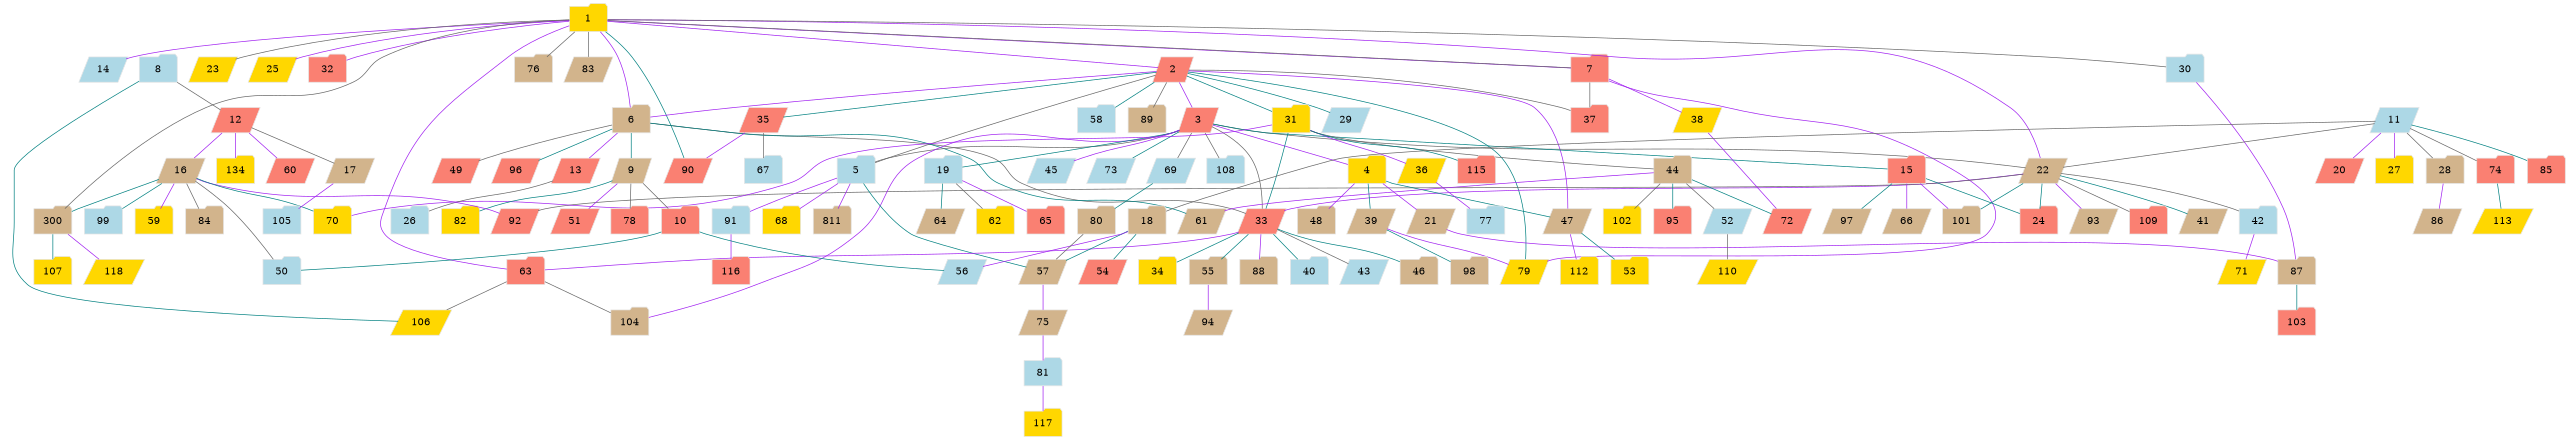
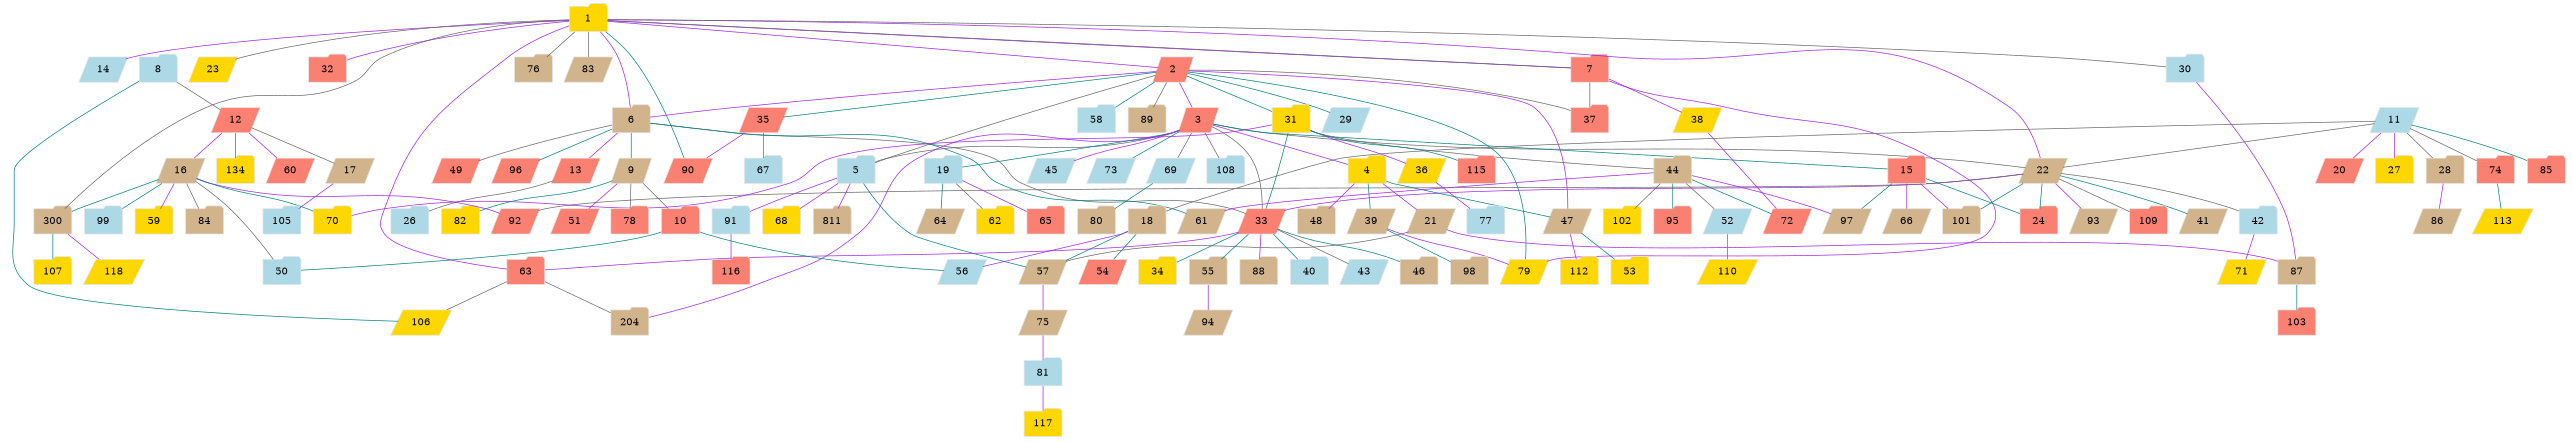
  graph {
    node [color=gray90 fillcolor=tan shape=folder style=filled]
    edge [color=purple]
    1 [fillcolor=gold]
    2 [fillcolor=salmon shape=parallelogram]
    6
    7 [fillcolor=salmon]
    14 [fillcolor=lightblue shape=parallelogram]
    22 [shape=parallelogram]
    23 [fillcolor=gold shape=parallelogram]
-   25 [fillcolor=gold shape=parallelogram]
    30 [fillcolor=lightblue]
    32 [fillcolor=salmon]
    63 [fillcolor=salmon]
    76
    83 [shape=parallelogram]
    90 [fillcolor=salmon shape=parallelogram]
    n15 [label=300]
    3 [fillcolor=salmon shape=parallelogram]
    5 [fillcolor=lightblue]
    29 [fillcolor=lightblue shape=parallelogram]
    31 [fillcolor=gold]
    35 [fillcolor=salmon shape=parallelogram]
    37 [fillcolor=salmon]
    47 [shape=parallelogram]
    58 [fillcolor=lightblue]
    79 [fillcolor=gold shape=parallelogram]
    89
    33 [fillcolor=salmon shape=parallelogram]
    9 [shape=parallelogram]
    13 [fillcolor=salmon shape=parallelogram]
    49 [fillcolor=salmon shape=parallelogram]
    61 [shape=parallelogram]
    96 [fillcolor=salmon shape=parallelogram]
    38 [fillcolor=gold shape=parallelogram]
    24 [fillcolor=salmon]
    101
    92 [fillcolor=salmon shape=parallelogram]
    41 [shape=parallelogram]
    42 [fillcolor=lightblue]
    93 [shape=parallelogram]
    109 [fillcolor=salmon]
    87
-   104
+   104 [label=204]
    106 [fillcolor=gold shape=parallelogram]
    107 [fillcolor=gold]
    118 [fillcolor=gold shape=parallelogram]
    4 [fillcolor=gold]
    15 [fillcolor=salmon]
    19 [fillcolor=lightblue]
    45 [fillcolor=lightblue shape=parallelogram]
    69 [fillcolor=lightblue shape=parallelogram]
    73 [fillcolor=lightblue shape=parallelogram]
    108 [fillcolor=lightblue]
    57 [shape=parallelogram]
    68 [fillcolor=gold]
    91 [fillcolor=lightblue]
    n55 [label=811]
    70 [fillcolor=gold]
    36 [fillcolor=gold shape=parallelogram]
    44
    115 [fillcolor=salmon]
    67 [fillcolor=lightblue]
    53 [fillcolor=gold]
    112 [fillcolor=gold]
    21 [shape=parallelogram]
    39 [shape=parallelogram]
    48
    11 [fillcolor=lightblue shape=parallelogram]
    18
    20 [fillcolor=salmon shape=parallelogram]
    27 [fillcolor=gold]
    28
    74 [fillcolor=salmon]
    85 [fillcolor=salmon]
    66 [shape=parallelogram]
    97 [shape=parallelogram]
    62 [fillcolor=gold]
    64 [shape=parallelogram]
    65 [fillcolor=salmon]
    34 [fillcolor=gold]
    40 [fillcolor=lightblue]
    43 [fillcolor=lightblue shape=parallelogram]
    46
    55
    88
    80
    98
    75 [shape=parallelogram]
    116 [fillcolor=salmon]
    10 [fillcolor=salmon]
    51 [fillcolor=salmon shape=parallelogram]
    78 [fillcolor=salmon]
    82 [fillcolor=gold]
    26 [fillcolor=lightblue]
    8 [fillcolor=lightblue]
    12 [fillcolor=salmon shape=parallelogram]
    72 [fillcolor=salmon shape=parallelogram]
    16 [shape=parallelogram]
    17 [shape=parallelogram]
    60 [fillcolor=salmon shape=parallelogram]
    n99 [fillcolor=gold label=134]
    50 [fillcolor=lightblue]
    56 [fillcolor=lightblue shape=parallelogram]
    54 [fillcolor=salmon shape=parallelogram]
    86 [shape=parallelogram]
    113 [fillcolor=gold shape=parallelogram]
    59 [fillcolor=gold]
    84
    99 [fillcolor=lightblue]
    105 [fillcolor=lightblue]
    103 [fillcolor=salmon]
    71 [fillcolor=gold shape=parallelogram]
    77 [fillcolor=lightblue]
    52 [fillcolor=lightblue shape=parallelogram]
    95 [fillcolor=salmon]
    102 [fillcolor=gold]
    94 [shape=parallelogram]
    110 [fillcolor=gold shape=parallelogram]
    81 [fillcolor=lightblue]
    117 [fillcolor=gold]
    1 -- 2
    1 -- 6
    1 -- 7
    1 -- 7 [color=gray40]
    1 -- 14
    1 -- 22
    1 -- 23 [color=gray40]
-   1 -- 25
    1 -- 30 [color=gray40]
    1 -- 32
    1 -- 63
    1 -- 76 [color=gray40]
    1 -- 83 [color=gray40]
    1 -- 90 [color=teal]
    1 -- n15 [color=gray40]
    2 -- 6
    2 -- 3
    2 -- 5 [color=gray40]
    2 -- 29 [color=teal]
    2 -- 31 [color=teal]
    2 -- 35 [color=teal]
    2 -- 37 [color=gray40]
    2 -- 47
    2 -- 58 [color=teal]
    2 -- 79 [color=teal]
    2 -- 89 [color=gray40]
    6 -- 33 [color=gray40]
    6 -- 9 [color=teal]
    6 -- 13
    6 -- 49 [color=gray40]
    6 -- 61 [color=teal]
    6 -- 96 [color=teal]
    7 -- 37 [color=gray40]
    7 -- 79
    7 -- 38
    22 -- 33
    22 -- 24 [color=teal]
    22 -- 101 [color=teal]
    22 -- 92 [color=gray40]
    22 -- 41 [color=teal]
    22 -- 42 [color=gray40]
    22 -- 93
    22 -- 109 [color=gray40]
    30 -- 87
    63 -- 104 [color=gray40]
    63 -- 106 [color=gray40]
    n15 -- 107 [color=teal]
    n15 -- 118
    3 -- 22 [color=gray40]
    3 -- 5 [color=gray40]
    3 -- 33 [color=gray40]
    3 -- 104
    3 -- 4
    3 -- 15 [color=teal]
    3 -- 19 [color=teal]
    3 -- 45
    3 -- 69 [color=gray40]
    3 -- 73 [color=teal]
    3 -- 108 [color=gray40]
    5 -- 57 [color=teal]
    5 -- 68
    5 -- 91
    5 -- n55
    31 -- 33 [color=teal]
    31 -- 70
    31 -- 36
    31 -- 44 [color=gray40]
    31 -- 115 [color=teal]
    35 -- 90
    35 -- 67 [color=gray40]
    47 -- 53 [color=teal]
    47 -- 112
    33 -- 63
    33 -- 34 [color=teal]
    33 -- 40 [color=teal]
    33 -- 43 [color=gray40]
    33 -- 46 [color=teal]
    33 -- 55 [color=teal]
    33 -- 88
    9 -- 10 [color=gray40]
    9 -- 51
    9 -- 78 [color=gray40]
    9 -- 82 [color=teal]
    13 -- 26 [color=gray40]
    38 -- 72
    42 -- 71
    87 -- 103 [color=teal]
    4 -- 47 [color=teal]
    4 -- 21
    4 -- 39 [color=teal]
    4 -- 48
    15 -- 24 [color=teal]
    15 -- 101
    15 -- 66
    15 -- 97 [color=teal]
    19 -- 62 [color=gray40]
    19 -- 64 [color=teal]
    19 -- 65
    69 -- 80 [color=teal]
    57 -- 75
    91 -- 116
    36 -- 77
    44 -- 61
+   44 -- 97
    44 -- 72 [color=teal]
    44 -- 52 [color=gray40]
    44 -- 95 [color=teal]
    44 -- 102 [color=gray40]
    21 -- 87
-   80 -- 57 [color=gray40]
+   21 -- 57 [color=gray40]
    39 -- 79
    39 -- 98 [color=teal]
    11 -- 22 [color=gray40]
    11 -- 18 [color=gray40]
    11 -- 20
    11 -- 27
    11 -- 28 [color=gray40]
    11 -- 74 [color=gray40]
    11 -- 85 [color=teal]
    18 -- 57 [color=teal]
    18 -- 56
    18 -- 54 [color=teal]
    28 -- 86
    74 -- 113 [color=teal]
    55 -- 94
    75 -- 81
    10 -- 50 [color=teal]
    10 -- 56 [color=teal]
    8 -- 106 [color=teal]
    8 -- 12 [color=gray40]
    12 -- 16
    12 -- 17 [color=gray40]
    12 -- 60
    12 -- n99
    16 -- n15 [color=teal]
    16 -- 92
    16 -- 70 [color=teal]
    16 -- 50 [color=gray40]
    16 -- 59
    16 -- 84 [color=gray40]
    16 -- 99 [color=teal]
    17 -- 105
    52 -- 110 [color=gray40]
    81 -- 117
  }
